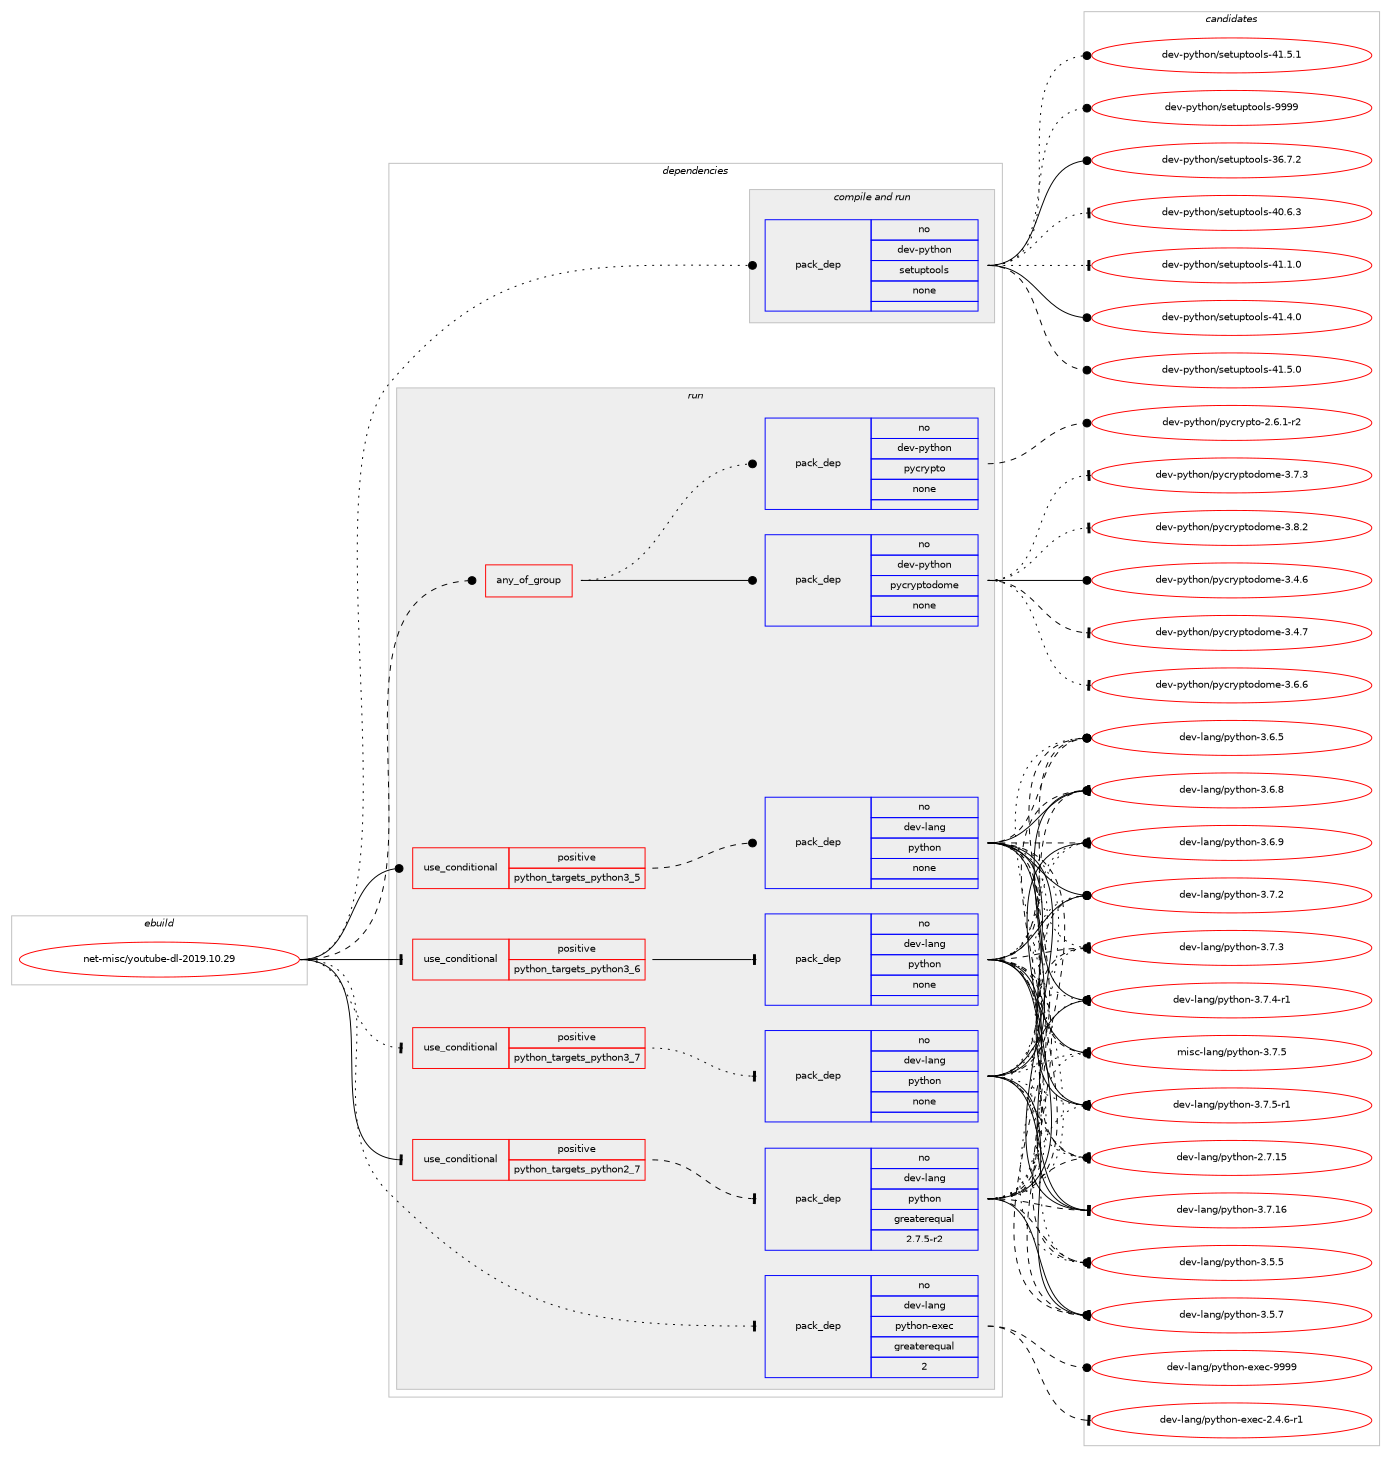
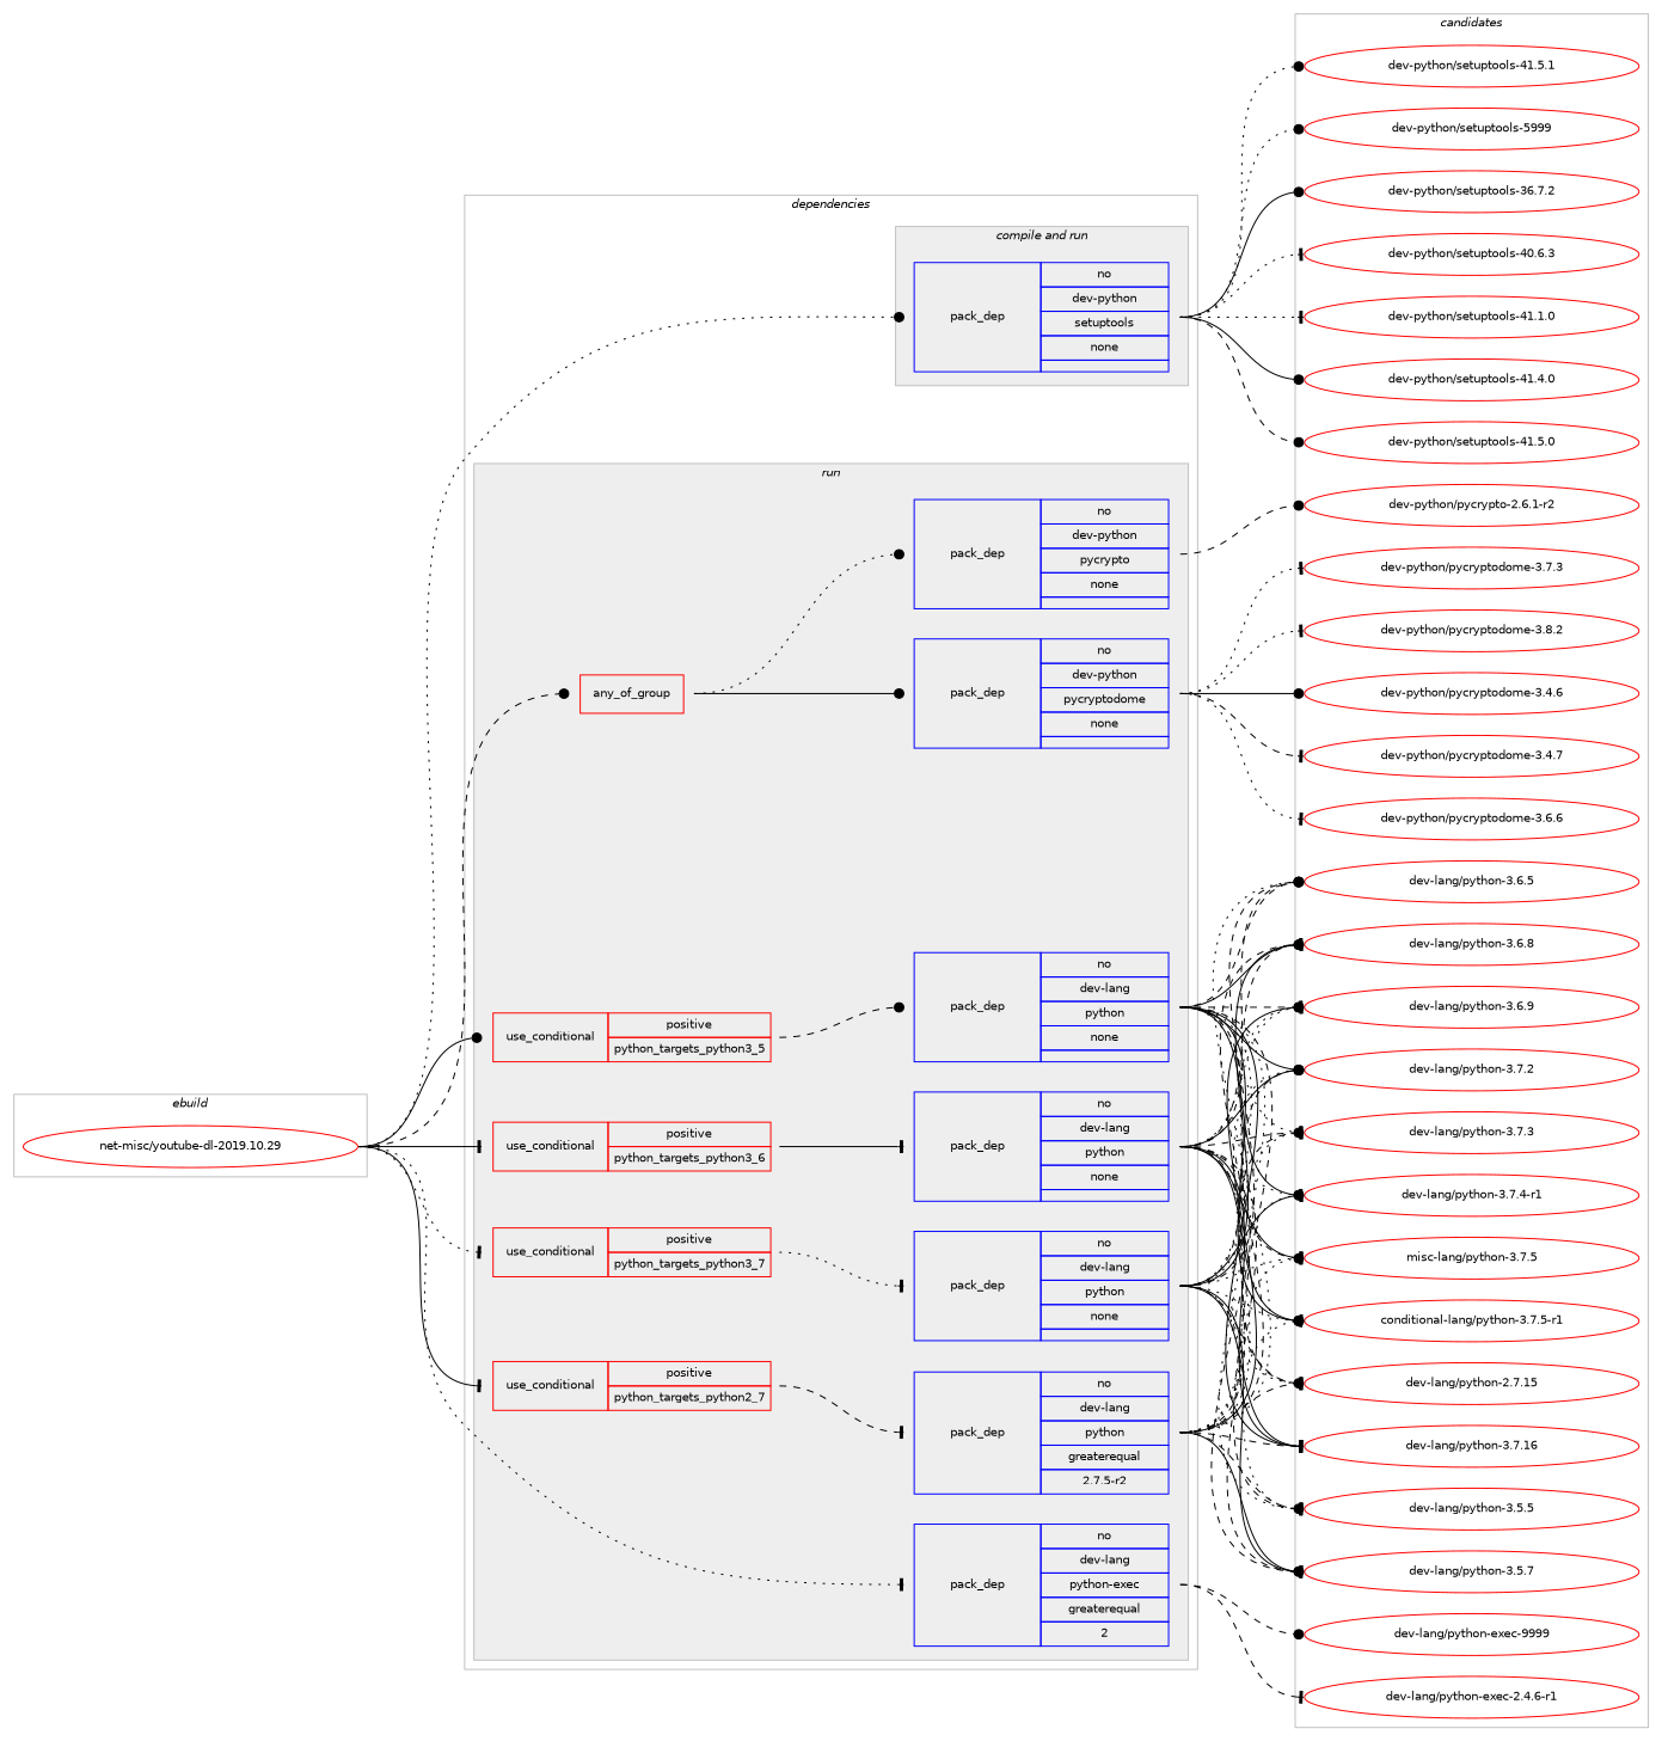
  digraph {
    compound=true
    concentrate=true
    fontname=Helvetica
    fontsize=10
    newrank=true
    rankdir=LR
    ranksep=1.5
    node [color=red fontname=Helvetica fontsize=10]
    edge [arrowhead=tee headport=w style=dotted tailport=e weight=100]
    n1 [label="net-misc/youtube-dl-2019.10.29" width=4]
    n2 [color=blue label=<<TABLE BORDER="0" CELLBORDER="1" CELLSPACING="0" CELLPADDING="4" WIDTH="220"><TR><TD ROWSPAN="6" CELLPADDING="30">pack_dep</TD></TR><TR><TD WIDTH="110">no</TD></TR><TR><TD>dev-python</TD></TR><TR><TD>setuptools</TD></TR><TR><TD>none</TD></TR><TR><TD></TD></TR></TABLE>> shape=none]
    n3 [color=blue label=<<TABLE BORDER="0" CELLBORDER="1" CELLSPACING="0" CELLPADDING="4" WIDTH="220"><TR><TD ROWSPAN="6" CELLPADDING="30">pack_dep</TD></TR><TR><TD WIDTH="110">no</TD></TR><TR><TD>dev-python</TD></TR><TR><TD>pycryptodome</TD></TR><TR><TD>none</TD></TR><TR><TD></TD></TR></TABLE>> shape=none]
    n4 [color=blue label=<<TABLE BORDER="0" CELLBORDER="1" CELLSPACING="0" CELLPADDING="4" WIDTH="220"><TR><TD ROWSPAN="6" CELLPADDING="30">pack_dep</TD></TR><TR><TD WIDTH="110">no</TD></TR><TR><TD>dev-python</TD></TR><TR><TD>pycrypto</TD></TR><TR><TD>none</TD></TR><TR><TD></TD></TR></TABLE>> shape=none]
    n5 [label=<<TABLE BORDER="0" CELLBORDER="1" CELLSPACING="0" CELLPADDING="4"><TR><TD CELLPADDING="10">any_of_group</TD></TR></TABLE>> shape=none]
    n6 [color=blue label=<<TABLE BORDER="0" CELLBORDER="1" CELLSPACING="0" CELLPADDING="4" WIDTH="220"><TR><TD ROWSPAN="6" CELLPADDING="30">pack_dep</TD></TR><TR><TD WIDTH="110">no</TD></TR><TR><TD>dev-lang</TD></TR><TR><TD>python</TD></TR><TR><TD>greaterequal</TD></TR><TR><TD>2.7.5-r2</TD></TR></TABLE>> shape=none]
    n7 [label=<<TABLE BORDER="0" CELLBORDER="1" CELLSPACING="0" CELLPADDING="4"><TR><TD ROWSPAN="3" CELLPADDING="10">use_conditional</TD></TR><TR><TD>positive</TD></TR><TR><TD>python_targets_python2_7</TD></TR></TABLE>> shape=none]
    n8 [color=blue label=<<TABLE BORDER="0" CELLBORDER="1" CELLSPACING="0" CELLPADDING="4" WIDTH="220"><TR><TD ROWSPAN="6" CELLPADDING="30">pack_dep</TD></TR><TR><TD WIDTH="110">no</TD></TR><TR><TD>dev-lang</TD></TR><TR><TD>python</TD></TR><TR><TD>none</TD></TR><TR><TD></TD></TR></TABLE>> shape=none]
    n9 [label=<<TABLE BORDER="0" CELLBORDER="1" CELLSPACING="0" CELLPADDING="4"><TR><TD ROWSPAN="3" CELLPADDING="10">use_conditional</TD></TR><TR><TD>positive</TD></TR><TR><TD>python_targets_python3_5</TD></TR></TABLE>> shape=none]
    n10 [color=blue label=<<TABLE BORDER="0" CELLBORDER="1" CELLSPACING="0" CELLPADDING="4" WIDTH="220"><TR><TD ROWSPAN="6" CELLPADDING="30">pack_dep</TD></TR><TR><TD WIDTH="110">no</TD></TR><TR><TD>dev-lang</TD></TR><TR><TD>python</TD></TR><TR><TD>none</TD></TR><TR><TD></TD></TR></TABLE>> shape=none]
    n11 [label=<<TABLE BORDER="0" CELLBORDER="1" CELLSPACING="0" CELLPADDING="4"><TR><TD ROWSPAN="3" CELLPADDING="10">use_conditional</TD></TR><TR><TD>positive</TD></TR><TR><TD>python_targets_python3_6</TD></TR></TABLE>> shape=none]
    n12 [color=blue label=<<TABLE BORDER="0" CELLBORDER="1" CELLSPACING="0" CELLPADDING="4" WIDTH="220"><TR><TD ROWSPAN="6" CELLPADDING="30">pack_dep</TD></TR><TR><TD WIDTH="110">no</TD></TR><TR><TD>dev-lang</TD></TR><TR><TD>python</TD></TR><TR><TD>none</TD></TR><TR><TD></TD></TR></TABLE>> shape=none]
    n13 [label=<<TABLE BORDER="0" CELLBORDER="1" CELLSPACING="0" CELLPADDING="4"><TR><TD ROWSPAN="3" CELLPADDING="10">use_conditional</TD></TR><TR><TD>positive</TD></TR><TR><TD>python_targets_python3_7</TD></TR></TABLE>> shape=none]
    n14 [color=blue label=<<TABLE BORDER="0" CELLBORDER="1" CELLSPACING="0" CELLPADDING="4" WIDTH="220"><TR><TD ROWSPAN="6" CELLPADDING="30">pack_dep</TD></TR><TR><TD WIDTH="110">no</TD></TR><TR><TD>dev-lang</TD></TR><TR><TD>python-exec</TD></TR><TR><TD>greaterequal</TD></TR><TR><TD>2</TD></TR></TABLE>> shape=none]
    n15 [label="dev-python/setuptools-36.7.2" width=4]
    n16 [label="dev-python/setuptools-40.6.3" width=4]
    n17 [label="dev-python/setuptools-41.1.0" width=4]
    n18 [label="dev-python/setuptools-41.4.0" width=4]
    n19 [label="dev-python/setuptools-41.5.0" width=4]
    n20 [label="dev-python/setuptools-41.5.1" width=4]
-   n21 [label="dev-python/setuptools-9999" width=4]
+   n21 [label="dev-python/setuptools-5999" width=4]
    n22 [label="dev-python/pycryptodome-3.4.6" width=4]
    n23 [label="dev-python/pycryptodome-3.4.7" width=4]
    n24 [label="dev-python/pycryptodome-3.6.6" width=4]
    n25 [label="dev-python/pycryptodome-3.7.3" width=4]
    n26 [label="dev-python/pycryptodome-3.8.2" width=4]
    n27 [label="dev-python/pycrypto-2.6.1-r2" width=4]
    n28 [label="dev-lang/python-2.7.15" width=4]
    n29 [label="dev-lang/python-3.7.16" width=4]
    n30 [label="dev-lang/python-3.5.5" width=4]
    n31 [label="dev-lang/python-3.5.7" width=4]
    n32 [label="dev-lang/python-3.6.5" width=4]
    n33 [label="dev-lang/python-3.6.8" width=4]
    n34 [label="dev-lang/python-3.6.9" width=4]
    n35 [label="dev-lang/python-3.7.2" width=4]
    n36 [label="dev-lang/python-3.7.3" width=4]
    n37 [label="dev-lang/python-3.7.4-r1" width=4]
    n38 [label="misc-lang/python-3.7.5" width=4]
-   n39 [label="dev-lang/python-3.7.5-r1" width=4]
+   n39 [label="conditional-lang/python-3.7.5-r1" width=4]
    n40 [label="dev-lang/python-exec-2.4.6-r1" width=4]
    n41 [label="dev-lang/python-exec-9999" width=4]
    subgraph cluster_1 {
      color=gray
      label=<<i>ebuild</i>>
      n1
    }
    subgraph cluster_2 {
      color=gray
      label=<<i>dependencies</i>>
      subgraph cluster_3 {
        color=gray
        fillcolor="#eeeeee"
        label=<<i>compile</i>>
        style=filled
      }
      subgraph cluster_4 {
        color=gray
        fillcolor="#eeeeee"
        label=<<i>compile and run</i>>
        style=filled
        subgraph sub_5 {
          color=gray
          fillcolor="#eeeeee"
          label=<<i>compile and run</i>>
          style=filled
          n2
        }
      }
      subgraph cluster_6 {
        color=gray
        fillcolor="#eeeeee"
        label=<<i>run</i>>
        style=filled
        subgraph sub_7 {
          color=gray
          fillcolor="#eeeeee"
          label=<<i>run</i>>
          style=filled
          n5
          subgraph sub_8 {
            color=gray
            fillcolor="#eeeeee"
            label=<<i>run</i>>
            style=filled
            n3
          }
          subgraph sub_9 {
            color=gray
            fillcolor="#eeeeee"
            label=<<i>run</i>>
            style=filled
            n4
          }
        }
        subgraph sub_10 {
          color=gray
          fillcolor="#eeeeee"
          label=<<i>run</i>>
          style=filled
          n7
          subgraph sub_11 {
            color=gray
            fillcolor="#eeeeee"
            label=<<i>run</i>>
            style=filled
            n6
          }
        }
        subgraph sub_12 {
          color=gray
          fillcolor="#eeeeee"
          label=<<i>run</i>>
          style=filled
          n9
          subgraph sub_13 {
            color=gray
            fillcolor="#eeeeee"
            label=<<i>run</i>>
            style=filled
            n8
          }
        }
        subgraph sub_14 {
          color=gray
          fillcolor="#eeeeee"
          label=<<i>run</i>>
          style=filled
          n11
          subgraph sub_15 {
            color=gray
            fillcolor="#eeeeee"
            label=<<i>run</i>>
            style=filled
            n10
          }
        }
        subgraph sub_16 {
          color=gray
          fillcolor="#eeeeee"
          label=<<i>run</i>>
          style=filled
          n13
          subgraph sub_17 {
            color=gray
            fillcolor="#eeeeee"
            label=<<i>run</i>>
            style=filled
            n12
          }
        }
        subgraph sub_18 {
          color=gray
          fillcolor="#eeeeee"
          label=<<i>run</i>>
          style=filled
          n14
        }
      }
    }
    subgraph cluster_19 {
      color=gray
      label=<<i>candidates</i>>
      rank=same
      subgraph sub_20 {
        color=black
        label=<<i>candidates</i>>
        nodesep=1
        rank=same
        n15
        n16
        n17
        n18
        n19
        n20
        n21
      }
      subgraph sub_21 {
        color=black
        label=<<i>candidates</i>>
        nodesep=1
        rank=same
        n22
        n23
        n24
        n25
        n26
      }
      subgraph sub_22 {
        color=black
        label=<<i>candidates</i>>
        nodesep=1
        rank=same
        n27
      }
      subgraph sub_23 {
        color=black
        label=<<i>candidates</i>>
        nodesep=1
        rank=same
        n28
        n29
        n30
        n31
        n32
        n33
        n34
        n35
        n36
        n37
        n38
        n39
      }
      subgraph sub_24 {
        color=black
        label=<<i>candidates</i>>
        nodesep=1
        rank=same
        n28
        n29
        n30
        n31
        n32
        n33
        n34
        n35
        n36
        n37
        n38
        n39
      }
      subgraph sub_25 {
        color=black
        label=<<i>candidates</i>>
        nodesep=1
        rank=same
        n28
        n29
        n30
        n31
        n32
        n33
        n34
        n35
        n36
        n37
        n38
        n39
      }
      subgraph sub_26 {
        color=black
        label=<<i>candidates</i>>
        nodesep=1
        rank=same
        n28
        n29
        n30
        n31
        n32
        n33
        n34
        n35
        n36
        n37
        n38
        n39
      }
      subgraph sub_27 {
        color=black
        label=<<i>candidates</i>>
        nodesep=1
        rank=same
        n40
        n41
      }
    }
    n1 -> n2 [arrowhead=dot weight=20]
    n1 -> n5 [arrowhead=dot style=dashed weight=20]
    n1 -> n7 [style=solid weight=20]
    n1 -> n9 [arrowhead=dot style=solid weight=20]
    n1 -> n11 [style=solid weight=20]
    n1 -> n13 [weight=20]
    n1 -> n14 [weight=20]
    n2 -> n15 [arrowhead=dot style=solid]
    n2 -> n16
    n2 -> n17
    n2 -> n18 [arrowhead=dot style=solid]
    n2 -> n19 [arrowhead=dot style=dashed]
    n2 -> n20 [arrowhead=dot]
    n2 -> n21 [arrowhead=dot]
    n3 -> n22 [arrowhead=dot style=solid]
    n3 -> n23 [style=dashed]
    n3 -> n24
    n3 -> n25
    n3 -> n26
    n4 -> n27 [arrowhead=dot style=dashed]
    n5 -> n3 [arrowhead=dot style=solid weight=20]
    n5 -> n4 [arrowhead=dot weight=20]
    n6 -> n28 [style=dashed]
    n6 -> n29 [style=dashed]
    n6 -> n30 [style=dashed]
    n6 -> n31 [arrowhead=dot style=solid]
    n6 -> n32 [arrowhead=dot]
    n6 -> n33 [style=dashed]
    n6 -> n34 [arrowhead=dot style=solid]
    n6 -> n35 [arrowhead=dot]
    n6 -> n36 [style=dashed]
    n6 -> n37
    n6 -> n38 [arrowhead=dot]
    n6 -> n39 [arrowhead=dot]
    n7 -> n6 [style=dashed weight=20]
    n8 -> n28
    n8 -> n29 [style=solid]
    n8 -> n30
    n8 -> n31 [style=dashed]
    n8 -> n32 [arrowhead=dot style=dashed]
    n8 -> n33 [arrowhead=dot style=solid]
    n8 -> n34 [arrowhead=dot style=dashed]
    n8 -> n35 [arrowhead=dot style=solid]
    n8 -> n36
    n8 -> n37 [arrowhead=dot style=solid]
    n8 -> n38 [style=dashed]
    n8 -> n39 [arrowhead=dot style=solid]
    n9 -> n8 [arrowhead=dot style=dashed weight=20]
    n10 -> n28 [arrowhead=dot style=dashed]
    n10 -> n29 [style=solid]
    n10 -> n30 [style=dashed]
    n10 -> n31 [arrowhead=dot style=dashed]
    n10 -> n32 [arrowhead=dot style=dashed]
    n10 -> n33 [style=dashed]
    n10 -> n34
    n10 -> n35 [arrowhead=dot style=solid]
    n10 -> n36 [arrowhead=dot style=dashed]
    n10 -> n37 [arrowhead=dot]
    n10 -> n38 [style=solid]
    n10 -> n39 [style=solid]
    n11 -> n10 [style=solid weight=20]
    n12 -> n28 [style=dashed]
    n12 -> n29 [style=solid]
    n12 -> n30 [arrowhead=dot]
    n12 -> n31 [style=solid]
    n12 -> n32 [arrowhead=dot style=dashed]
    n12 -> n33 [arrowhead=dot style=solid]
    n12 -> n34
    n12 -> n35 [arrowhead=dot style=dashed]
    n12 -> n36
    n12 -> n37 [style=solid]
    n12 -> n38
    n12 -> n39 [arrowhead=dot]
    n13 -> n12 [weight=20]
    n14 -> n40 [style=dashed]
    n14 -> n41 [arrowhead=dot style=dashed]
  }
